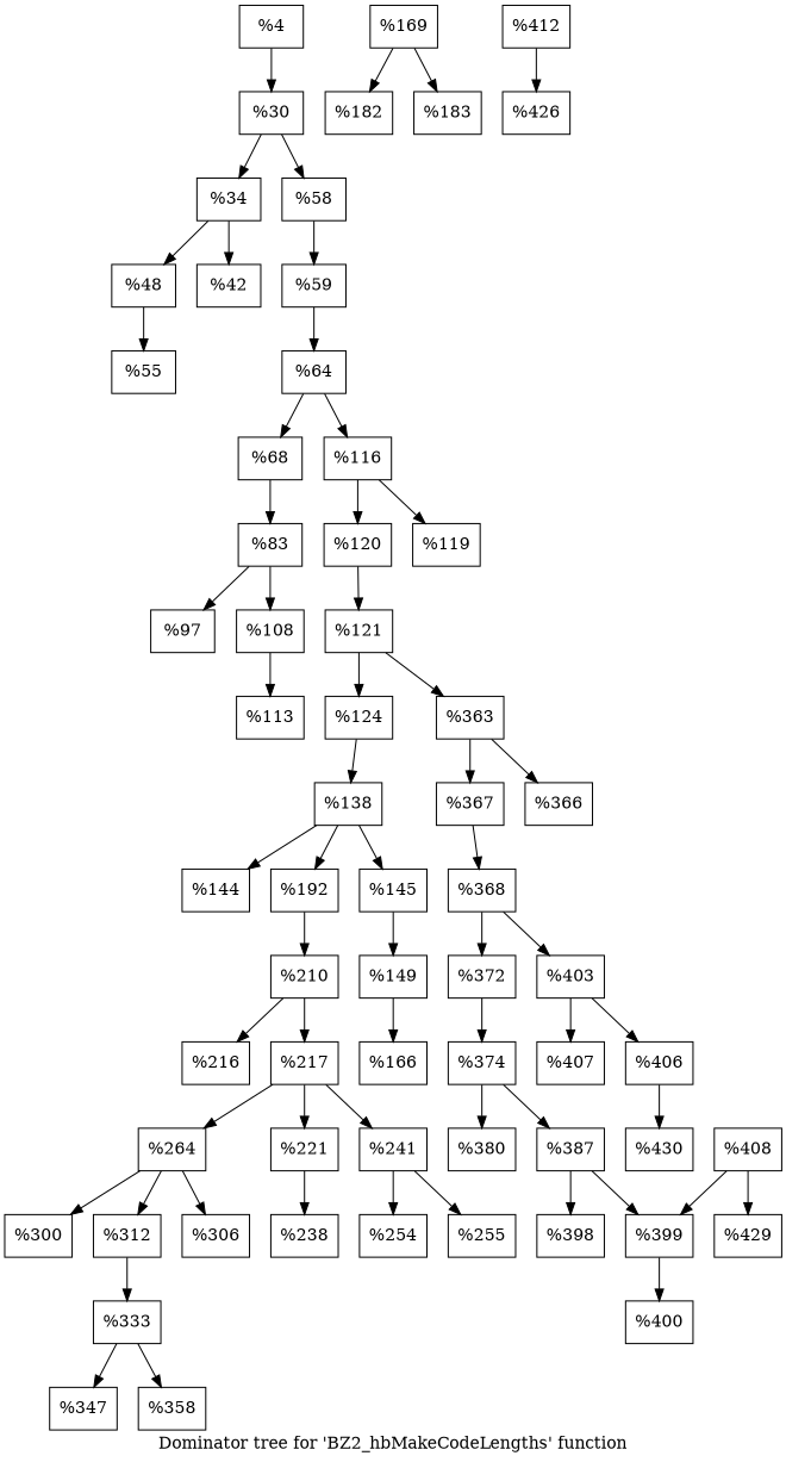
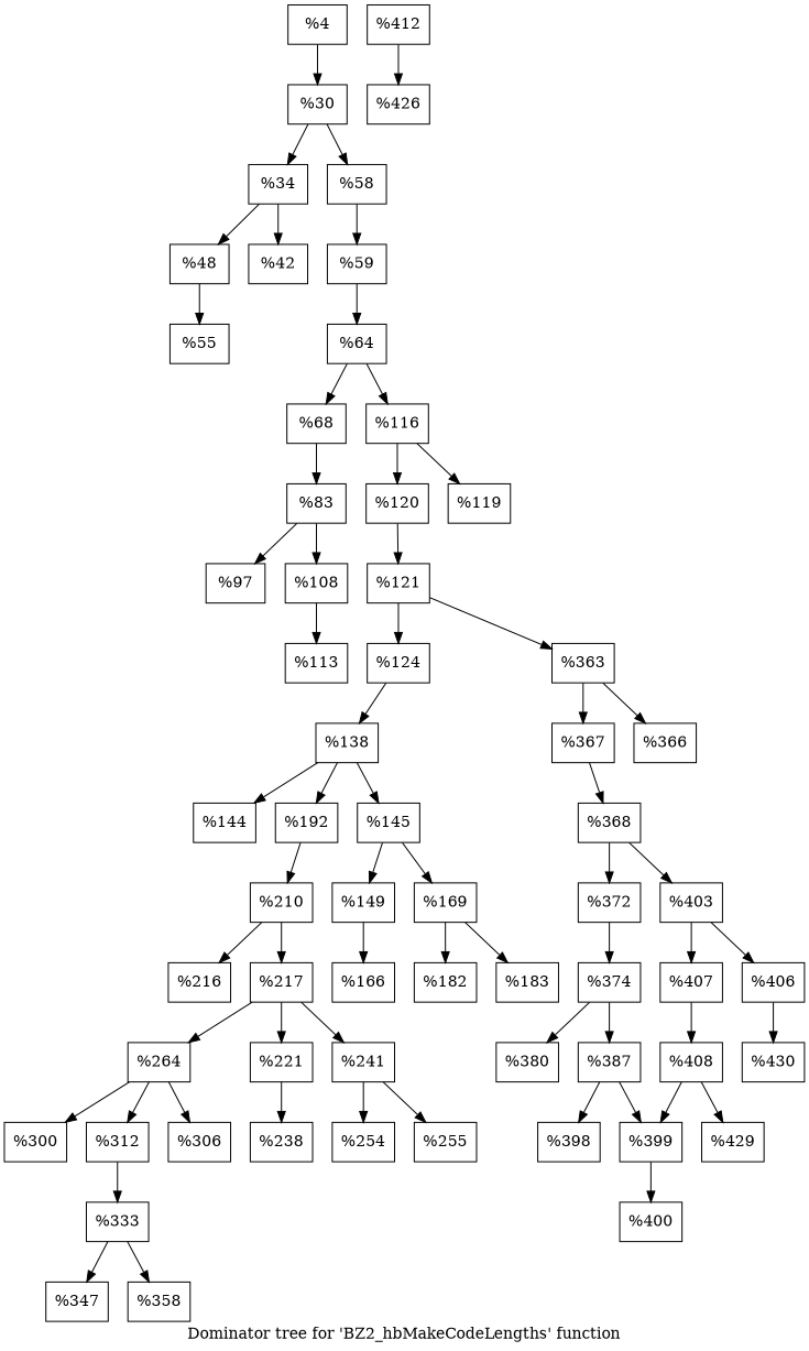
  digraph {
    label="Dominator tree for 'BZ2_hbMakeCodeLengths' function"
    node [shape=record]
    n1 [label="{%4}"]
    n2 [label="{%30}"]
    n3 [label="{%34}"]
    n4 [label="{%58}"]
    n5 [label="{%48}"]
    n6 [label="{%42}"]
    n7 [label="{%59}"]
    n8 [label="{%55}"]
    n9 [label="{%64}"]
    n10 [label="{%68}"]
    n11 [label="{%116}"]
    n12 [label="{%83}"]
    n13 [label="{%120}"]
    n14 [label="{%119}"]
    n15 [label="{%97}"]
    n16 [label="{%108}"]
    n17 [label="{%121}"]
    n18 [label="{%113}"]
    n19 [label="{%124}"]
    n20 [label="{%363}"]
    n21 [label="{%138}"]
    n22 [label="{%367}"]
    n23 [label="{%366}"]
    n24 [label="{%144}"]
    n25 [label="{%192}"]
    n26 [label="{%145}"]
    n27 [label="{%368}"]
    n28 [label="{%210}"]
    n29 [label="{%149}"]
    n30 [label="{%169}"]
    n31 [label="{%216}"]
    n32 [label="{%217}"]
    n33 [label="{%166}"]
    n34 [label="{%182}"]
    n35 [label="{%183}"]
    n36 [label="{%264}"]
    n37 [label="{%300}"]
    n38 [label="{%312}"]
    n39 [label="{%306}"]
    n40 [label="{%221}"]
    n41 [label="{%241}"]
    n42 [label="{%333}"]
    n43 [label="{%238}"]
    n44 [label="{%254}"]
    n45 [label="{%255}"]
    n46 [label="{%347}"]
    n47 [label="{%358}"]
    n48 [label="{%372}"]
    n49 [label="{%403}"]
    n50 [label="{%374}"]
    n51 [label="{%407}"]
    n52 [label="{%406}"]
    n53 [label="{%380}"]
    n54 [label="{%387}"]
    n55 [label="{%408}"]
    n56 [label="{%430}"]
    n57 [label="{%398}"]
    n58 [label="{%399}"]
    n59 [label="{%400}"]
    n60 [label="{%429}"]
    n61 [label="{%412}"]
    n62 [label="{%426}"]
    n1 -> n2
    n2 -> n3
    n2 -> n4
    n3 -> n5
    n3 -> n6
    n4 -> n7
    n5 -> n8
    n7 -> n9
    n9 -> n10
    n9 -> n11
    n10 -> n12
    n11 -> n13
    n11 -> n14
    n12 -> n15
    n12 -> n16
    n13 -> n17
    n16 -> n18
    n17 -> n19
    n17 -> n20
    n19 -> n21
    n20 -> n22
    n20 -> n23
    n21 -> n24
    n21 -> n25
    n21 -> n26
    n22 -> n27
    n25 -> n28
    n26 -> n29
+   n26 -> n30
    n27 -> n48
    n27 -> n49
    n28 -> n31
    n28 -> n32
    n29 -> n33
    n30 -> n34
    n30 -> n35
    n32 -> n36
    n32 -> n40
    n32 -> n41
    n36 -> n37
    n36 -> n38
    n36 -> n39
    n38 -> n42
    n40 -> n43
    n41 -> n44
    n41 -> n45
    n42 -> n46
    n42 -> n47
    n48 -> n50
    n49 -> n51
    n49 -> n52
    n50 -> n53
    n50 -> n54
+   n51 -> n55
    n52 -> n56
    n54 -> n57
    n54 -> n58
    n55 -> n58
    n55 -> n60
    n58 -> n59
    n61 -> n62
  }
